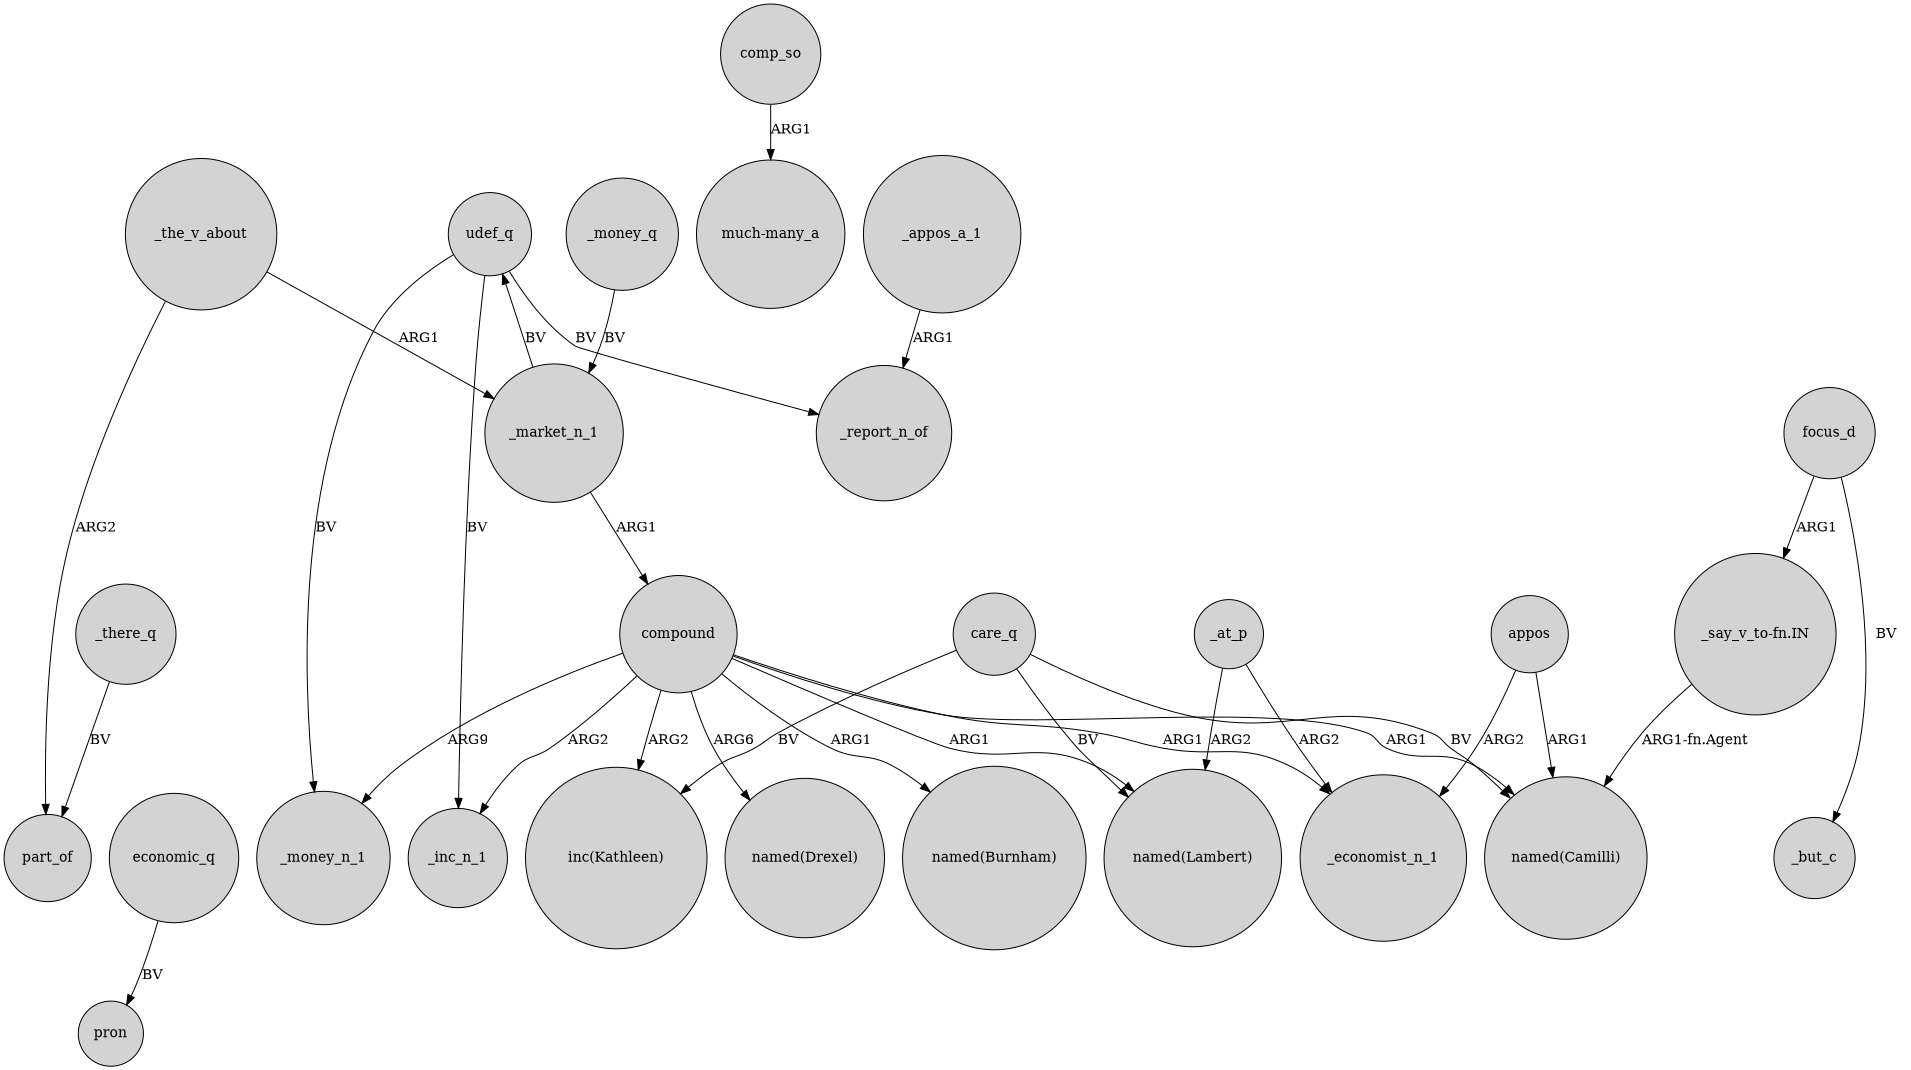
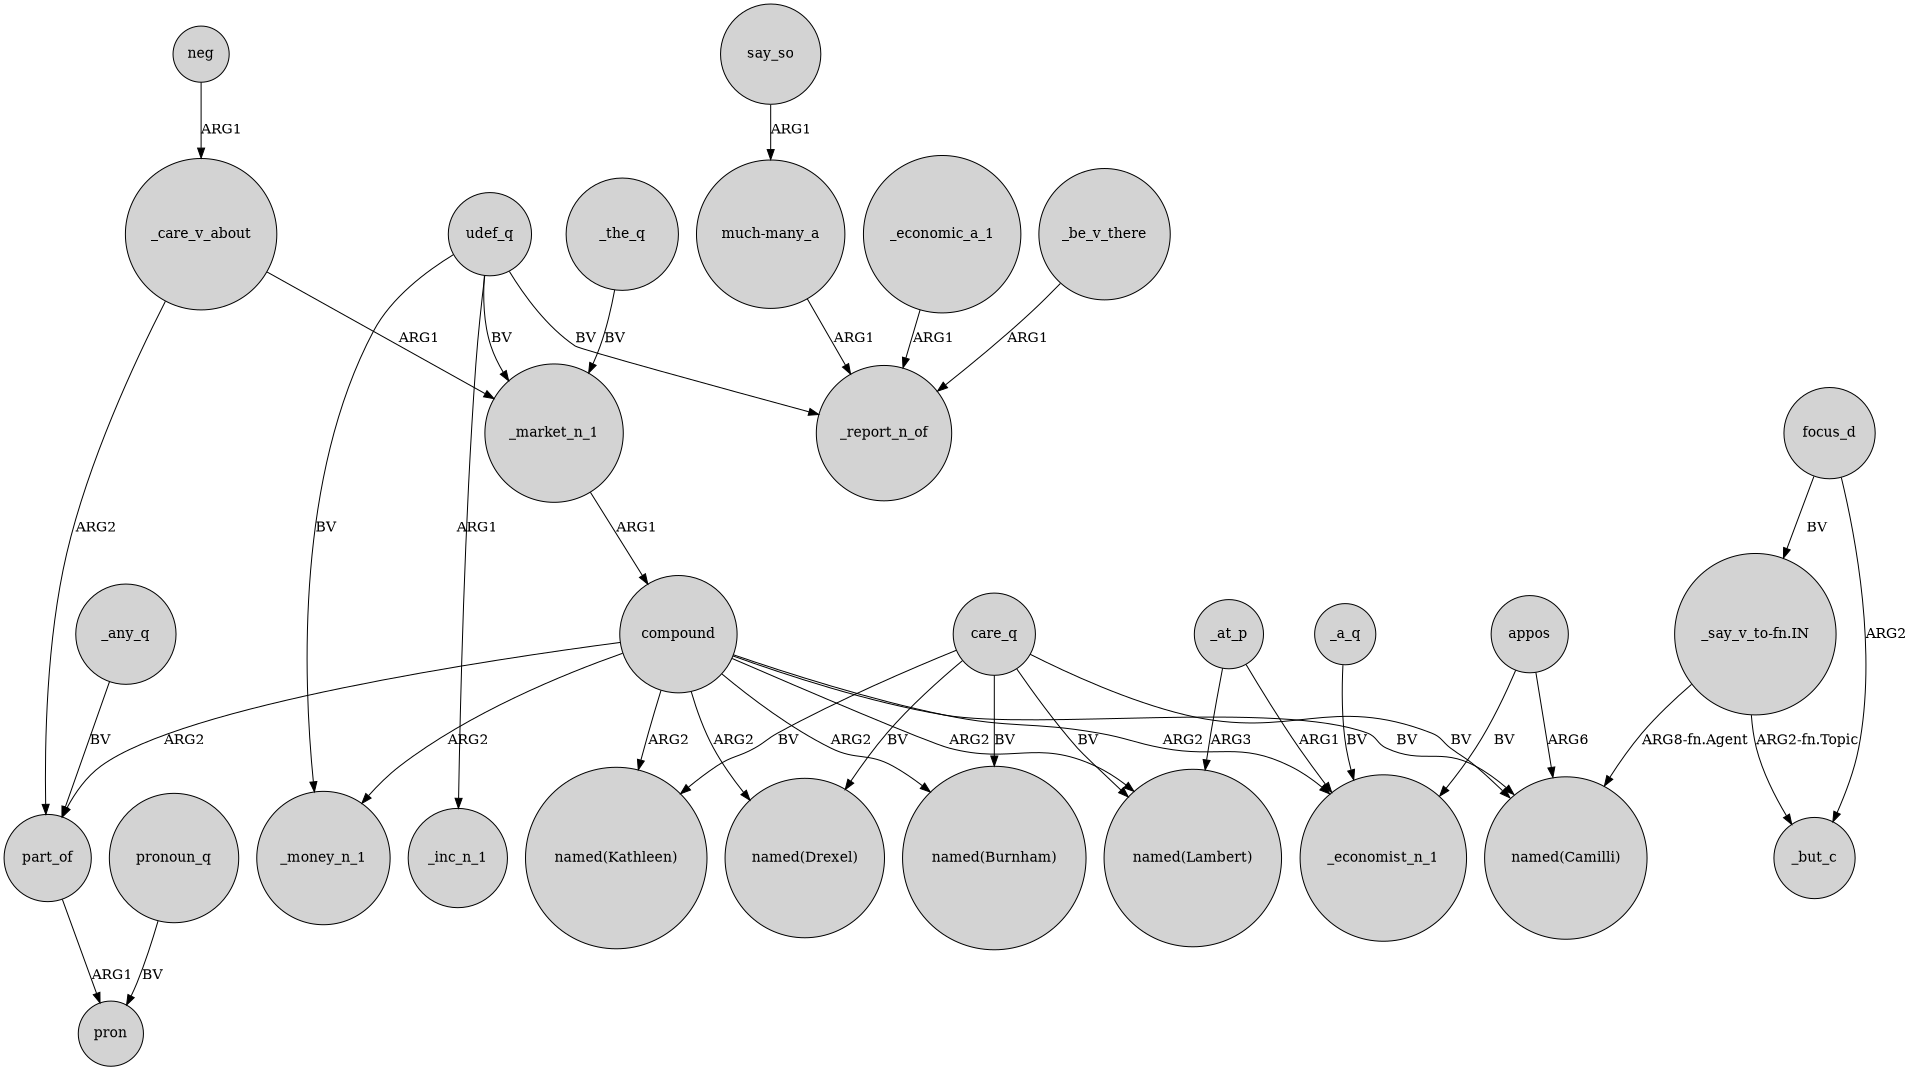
  digraph {
    node [shape=circle style=filled]
    part_of
    pron
    udef_q
    _money_n_1
    _inc_n_1
    _report_n_of
    _market_n_1
    compound
    n9 [label=care_q]
    "named(Lambert)"
    "named(Drexel)"
    "named(Camilli)"
-   "named(Kathleen)" [label="inc(Kathleen)"]
+   "named(Kathleen)"
    "named(Burnham)"
    _economist_n_1
    appos
-   _economic_a_1 [label=_appos_a_1]
-   _care_v_about [label=_the_v_about]
+   _economic_a_1
+   _be_v_there
+   _a_q
+   _care_v_about
    focus_d
    "_say_v_to-fn.IN"
    _but_c
    "much-many_a"
-   pronoun_q [label=economic_q]
+   pronoun_q
    _at_p
-   _any_q [label=_there_q]
-   comp_so
-   _the_q [label=_money_q]
+   _any_q
+   neg
+   comp_so [label=say_so]
+   _the_q
+   part_of -> pron [label=ARG1]
    udef_q -> _money_n_1 [label=BV]
-   udef_q -> _inc_n_1 [label=BV]
+   udef_q -> _inc_n_1 [label=ARG1]
    udef_q -> _report_n_of [label=BV]
-   _market_n_1 -> udef_q [label=BV]
+   udef_q -> _market_n_1 [label=BV]
    _market_n_1 -> compound [label=ARG1]
-   compound -> _money_n_1 [label=ARG9]
-   compound -> _inc_n_1 [label=ARG2]
-   compound -> "named(Lambert)" [label=ARG1]
-   compound -> "named(Drexel)" [label=ARG6]
-   compound -> "named(Camilli)" [label=ARG1]
+   compound -> _money_n_1 [label=ARG2]
+   compound -> part_of [label=ARG2]
+   compound -> "named(Lambert)" [label=ARG2]
+   compound -> "named(Drexel)" [label=ARG2]
+   compound -> "named(Camilli)" [label=BV]
    compound -> "named(Kathleen)" [label=ARG2]
-   compound -> "named(Burnham)" [label=ARG1]
-   compound -> _economist_n_1 [label=ARG1]
+   compound -> "named(Burnham)" [label=ARG2]
+   compound -> _economist_n_1 [label=ARG2]
    n9 -> "named(Lambert)" [label=BV]
+   n9 -> "named(Drexel)" [label=BV]
    n9 -> "named(Camilli)" [label=BV]
    n9 -> "named(Kathleen)" [label=BV]
-   appos -> "named(Camilli)" [label=ARG1]
-   appos -> _economist_n_1 [label=ARG2]
+   n9 -> "named(Burnham)" [label=BV]
+   appos -> "named(Camilli)" [label=ARG6]
+   appos -> _economist_n_1 [label=BV]
    _economic_a_1 -> _report_n_of [label=ARG1]
+   _be_v_there -> _report_n_of [label=ARG1]
+   _a_q -> _economist_n_1 [label=BV]
    _care_v_about -> part_of [label=ARG2]
    _care_v_about -> _market_n_1 [label=ARG1]
-   focus_d -> "_say_v_to-fn.IN" [label=ARG1]
-   focus_d -> _but_c [label=BV]
-   "_say_v_to-fn.IN" -> "named(Camilli)" [label="ARG1-fn.Agent"]
+   focus_d -> "_say_v_to-fn.IN" [label=BV]
+   focus_d -> _but_c [label=ARG2]
+   "_say_v_to-fn.IN" -> "named(Camilli)" [label="ARG8-fn.Agent"]
+   "_say_v_to-fn.IN" -> _but_c [label="ARG2-fn.Topic"]
+   "much-many_a" -> _report_n_of [label=ARG1]
    pronoun_q -> pron [label=BV]
-   _at_p -> "named(Lambert)" [label=ARG2]
-   _at_p -> _economist_n_1 [label=ARG2]
+   _at_p -> "named(Lambert)" [label=ARG3]
+   _at_p -> _economist_n_1 [label=ARG1]
    _any_q -> part_of [label=BV]
+   neg -> _care_v_about [label=ARG1]
    comp_so -> "much-many_a" [label=ARG1]
    _the_q -> _market_n_1 [label=BV]
  }
